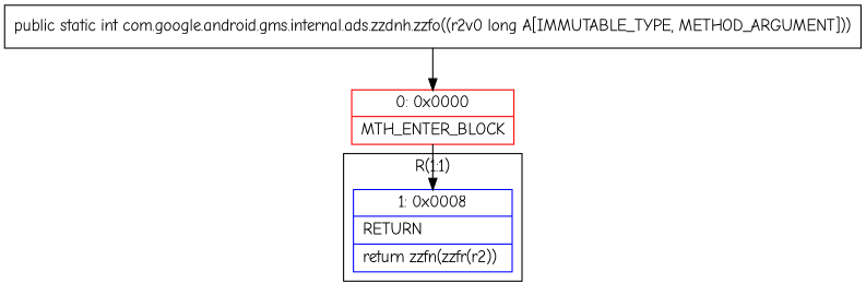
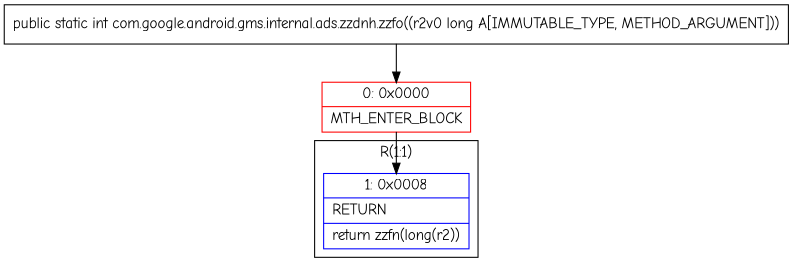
  digraph {
    fontname="Comic Neue"
    node [shape=record fontname="Comic Neue"]
    edge [fontname="Comic Neue"]
-   n1 [color=blue label="{1\:\ 0x0008|RETURN\l|return zzfn(zzfr(r2))\l}"]
+   n1 [color=blue label="{1\:\ 0x0008|RETURN\l|return zzfn(long(r2))\l}"]
    n2 [color=red label="{0\:\ 0x0000|MTH_ENTER_BLOCK\l}"]
    n3 [label="{public static int com.google.android.gms.internal.ads.zzdnh.zzfo((r2v0 long A[IMMUTABLE_TYPE, METHOD_ARGUMENT])) }"]
    subgraph cluster_1 {
      label="R(1:1)"
      n1
    }
    n2 -> n1
    n3 -> n2
  }
